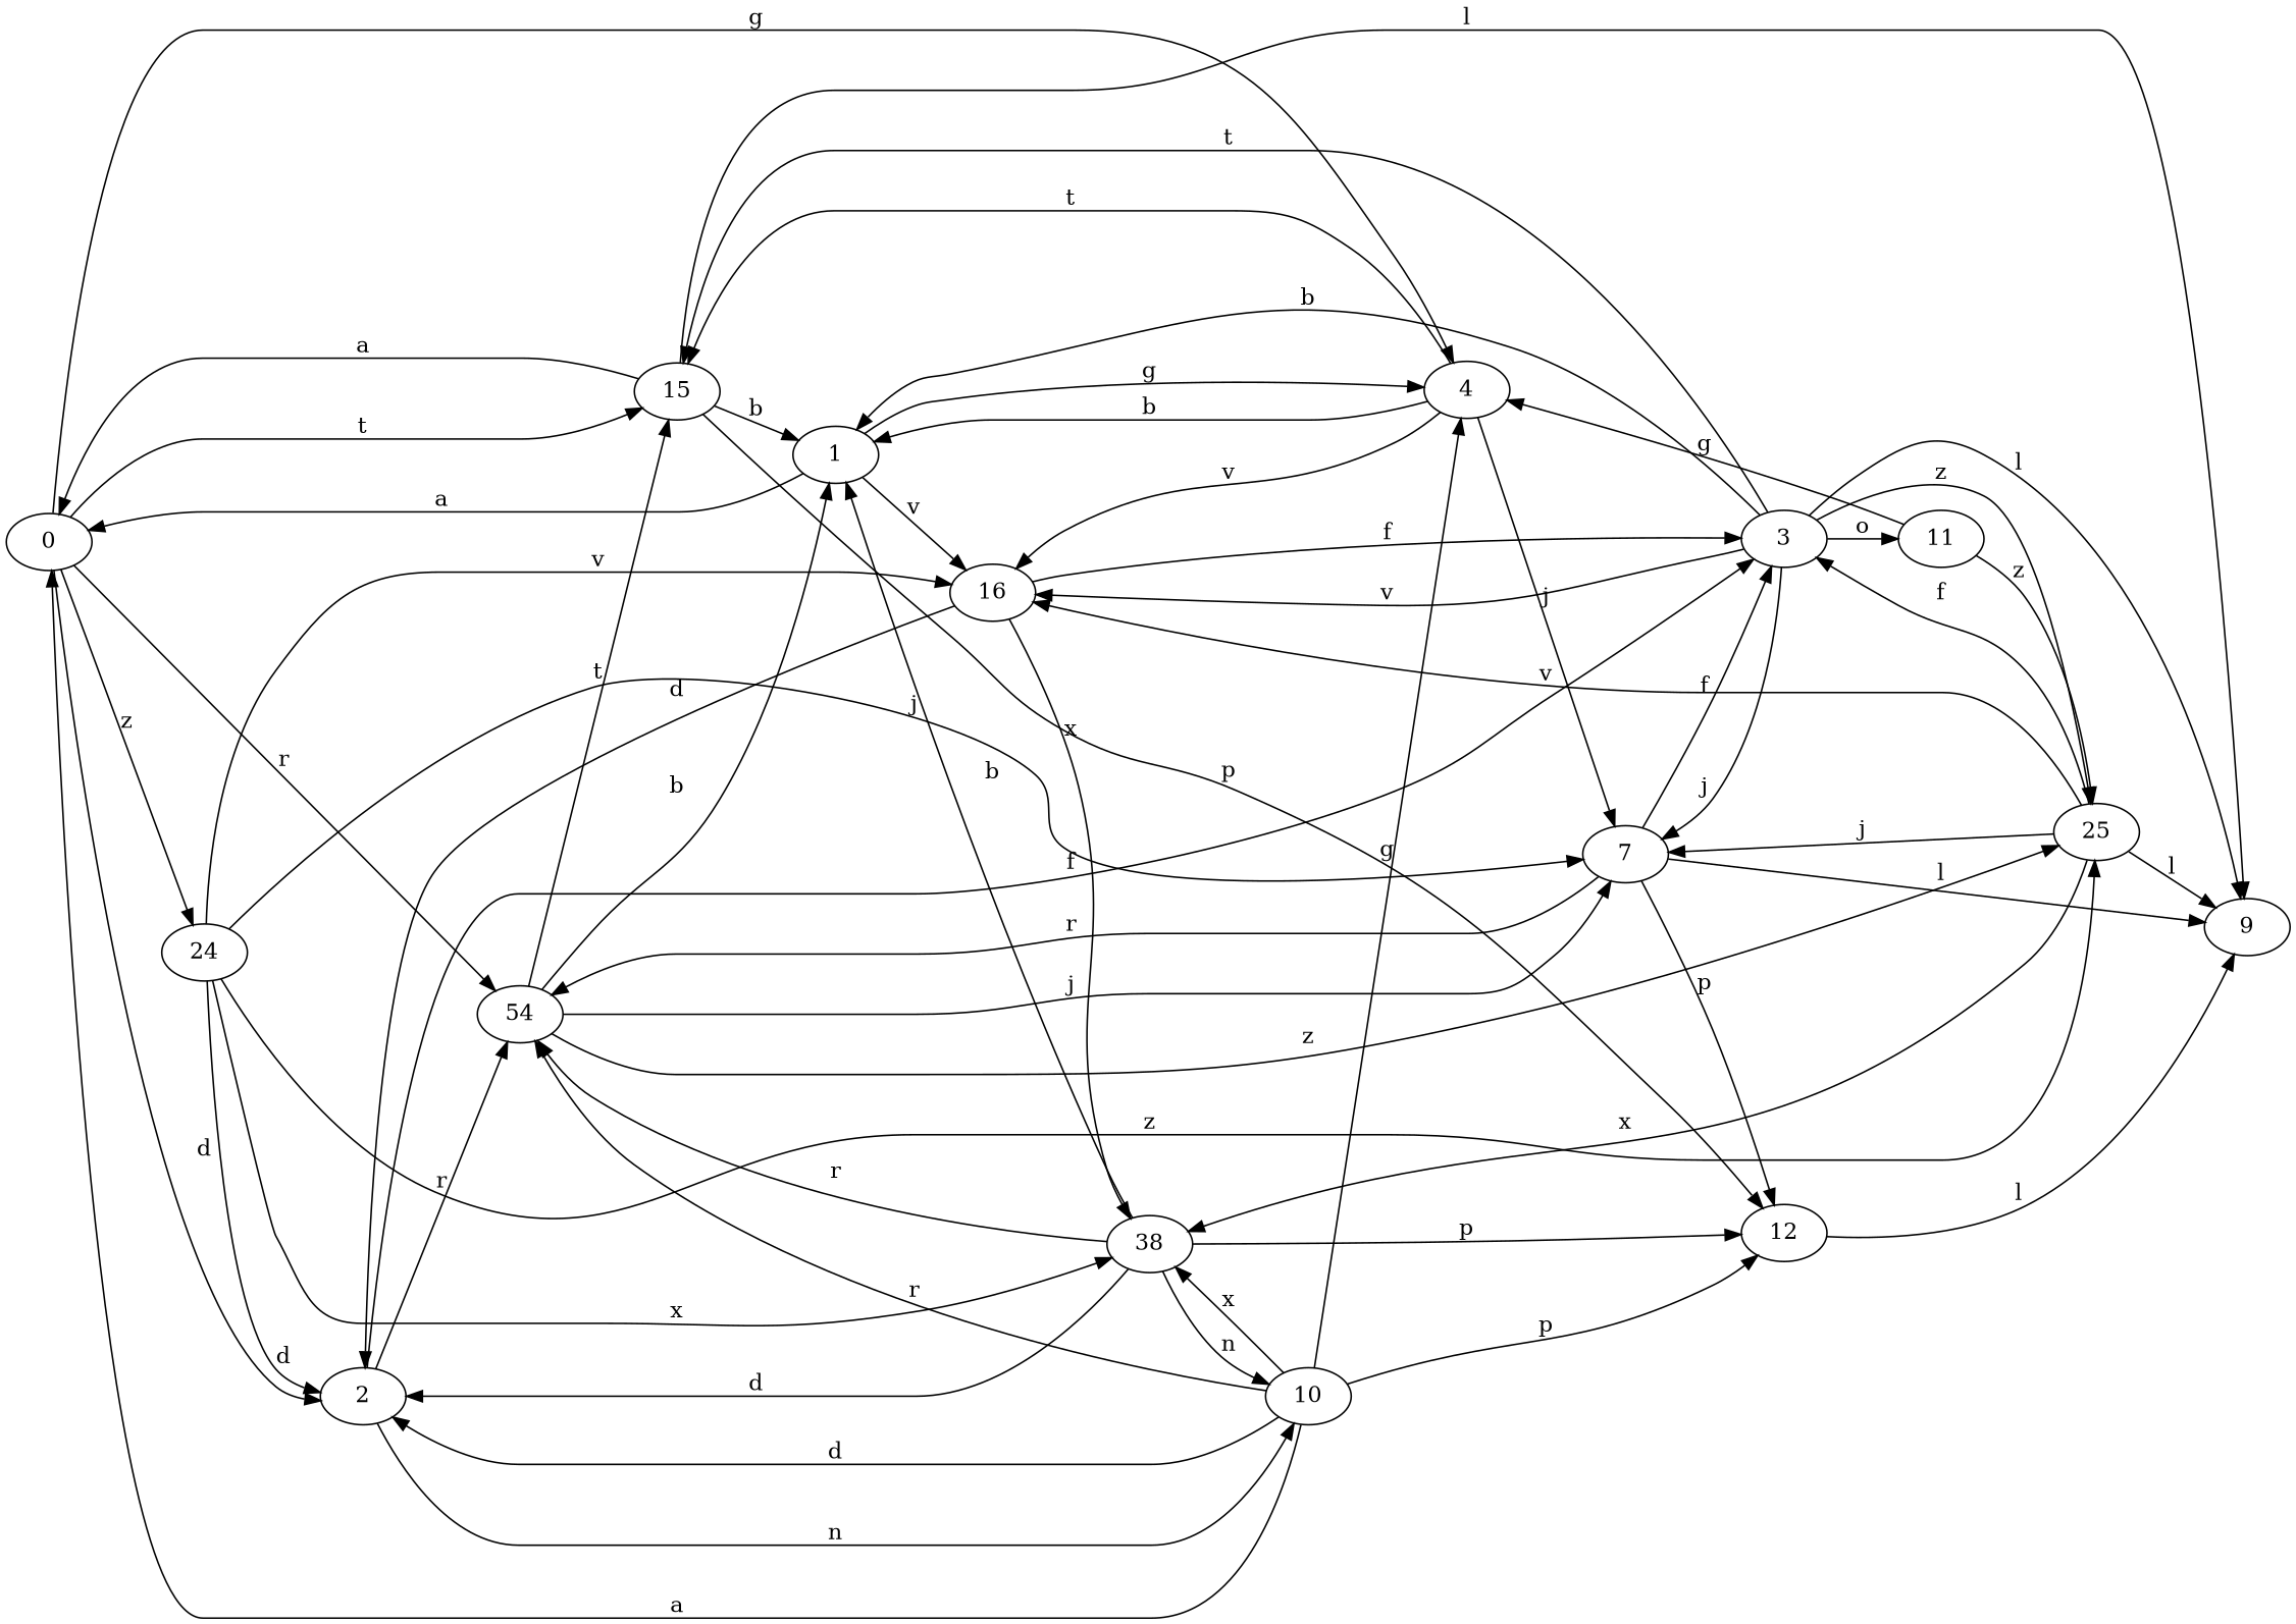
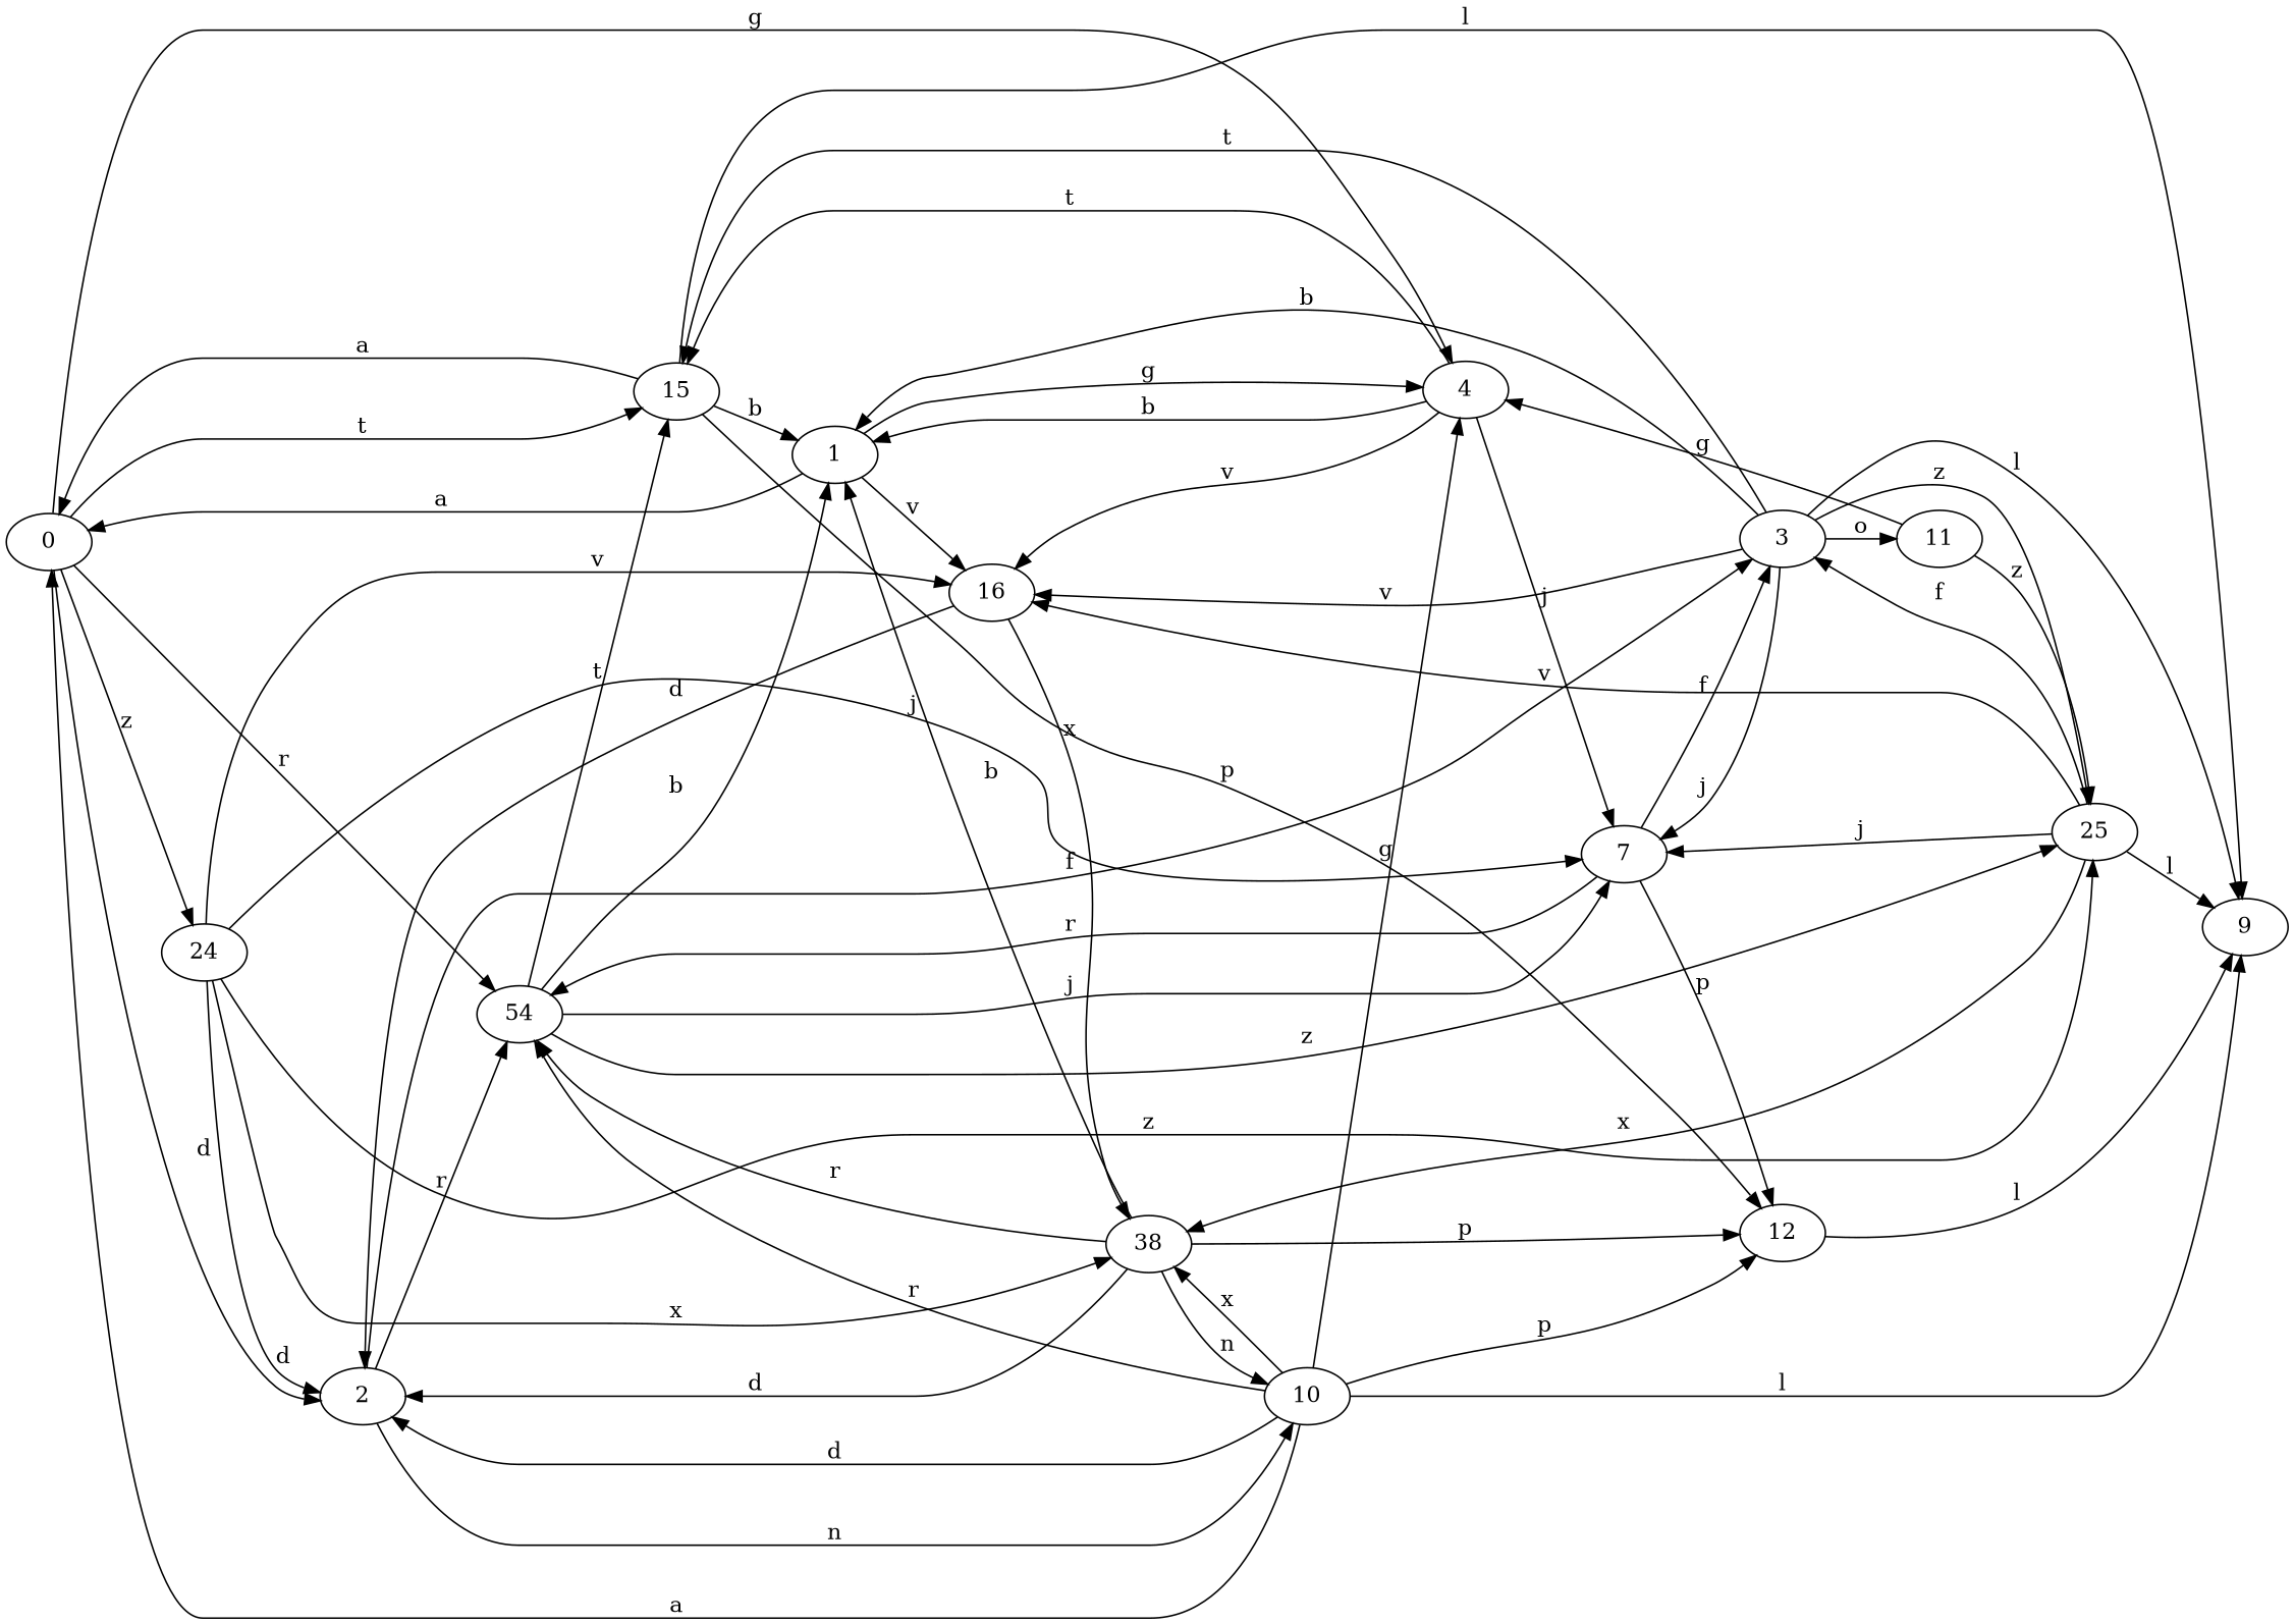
  strict digraph {
    rankdir=LR
    0
    2
    4
    n4 [label=54]
    15
    24
    3
    10
    1
    16
    7
    25
    9
    12
    n15 [label=38]
    11
    0 -> 2 [label=d]
    0 -> 4 [label=g]
    0 -> n4 [label=r]
    0 -> 15 [label=t]
    0 -> 24 [label=z]
    2 -> n4 [label=r]
    2 -> 3 [label=f]
    2 -> 10 [label=n]
    4 -> 15 [label=t]
    4 -> 1 [label=b]
    4 -> 16 [label=v]
    4 -> 7 [label=j]
    n4 -> 15 [label=t]
    n4 -> 1 [label=b]
    n4 -> 7 [label=j]
    n4 -> 25 [label=z]
    15 -> 0 [label=a]
    15 -> 1 [label=b]
    15 -> 9 [label=l]
    15 -> 12 [label=p]
    24 -> 2 [label=d]
    24 -> 16 [label=v]
    24 -> 7 [label=j]
    24 -> 25 [label=z]
    24 -> n15 [label=x]
    3 -> 15 [label=t]
    3 -> 1 [label=b]
    3 -> 16 [label=v]
    3 -> 7 [label=j]
    3 -> 25 [label=z]
    3 -> 9 [label=l]
    3 -> 11 [label=o]
    10 -> 0 [label=a]
    10 -> 2 [label=d]
    10 -> 4 [label=g]
    10 -> n4 [label=r]
-   7 -> 9 [label=l]
+   10 -> 9 [label=l]
    10 -> 12 [label=p]
    10 -> n15 [label=x]
    1 -> 0 [label=a]
    1 -> 4 [label=g]
    1 -> 16 [label=v]
    16 -> 2 [label=d]
-   16 -> 3 [label=f]
    16 -> n15 [label=x]
    7 -> n4 [label=r]
    7 -> 3 [label=f]
    7 -> 12 [label=p]
    25 -> 3 [label=f]
    25 -> 16 [label=v]
    25 -> 7 [label=j]
    25 -> 9 [label=l]
    25 -> n15 [label=x]
    12 -> 9 [label=l]
    n15 -> 2 [label=d]
    n15 -> n4 [label=r]
    n15 -> 10 [label=n]
    n15 -> 1 [label=b]
    n15 -> 12 [label=p]
    11 -> 4 [label=g]
    11 -> 25 [label=z]
  }
